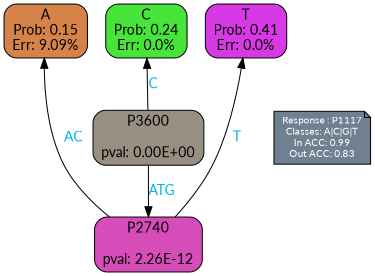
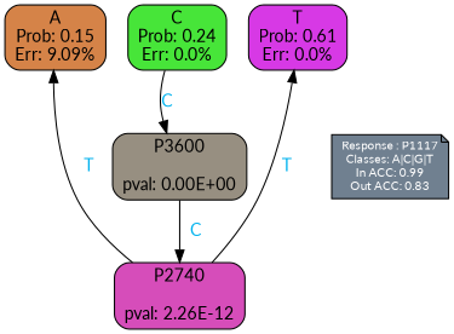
  digraph {
    fontname=Lato
    ranksep=equally
    splines=polylines
    node [color=black fontname=Lato shape=box style="filled, rounded"]
    edge [fontcolor=deepskyblue2 fontname=Lato]
    n1 [fillcolor="#d58348" label="A\nProb: 0.15\nErr: 9.09%"]
-   n2 [fillcolor="#d739e5" label="T\nProb: 0.41\nErr: 0.0%"]
+   n2 [fillcolor="#d739e5" label="T\nProb: 0.61\nErr: 0.0%"]
    n3 [fillcolor="#47e539" label="C\nProb: 0.24\nErr: 0.0%"]
    n4 [align=left fillcolor=slategray fontcolor=white fontsize=10 label="Response : P1117\nClasses: A|C|G|T\nIn ACC: 0.99\nOut ACC: 0.83\n" shape=note style=filled]
    n5 [fillcolor="#978f81" label="P3600\n\npval: 0.00E+00"]
    n6 [fillcolor="#d64dba" label="P2740\n\npval: 2.26E-12"]
    subgraph sub_1 {
      rank=same
      n1
      n2
      n3
    }
    subgraph sub_2 {
      rank=same
      n4
      n5
    }
-   n5 -> n3 [label=C]
-   n5 -> n6 [label=ATG]
-   n6 -> n1 [label=AC]
+   n3 -> n5 [label=C]
+   n5 -> n6 [label=C]
+   n6 -> n1 [label=T]
    n6 -> n2 [label=T]
  }
